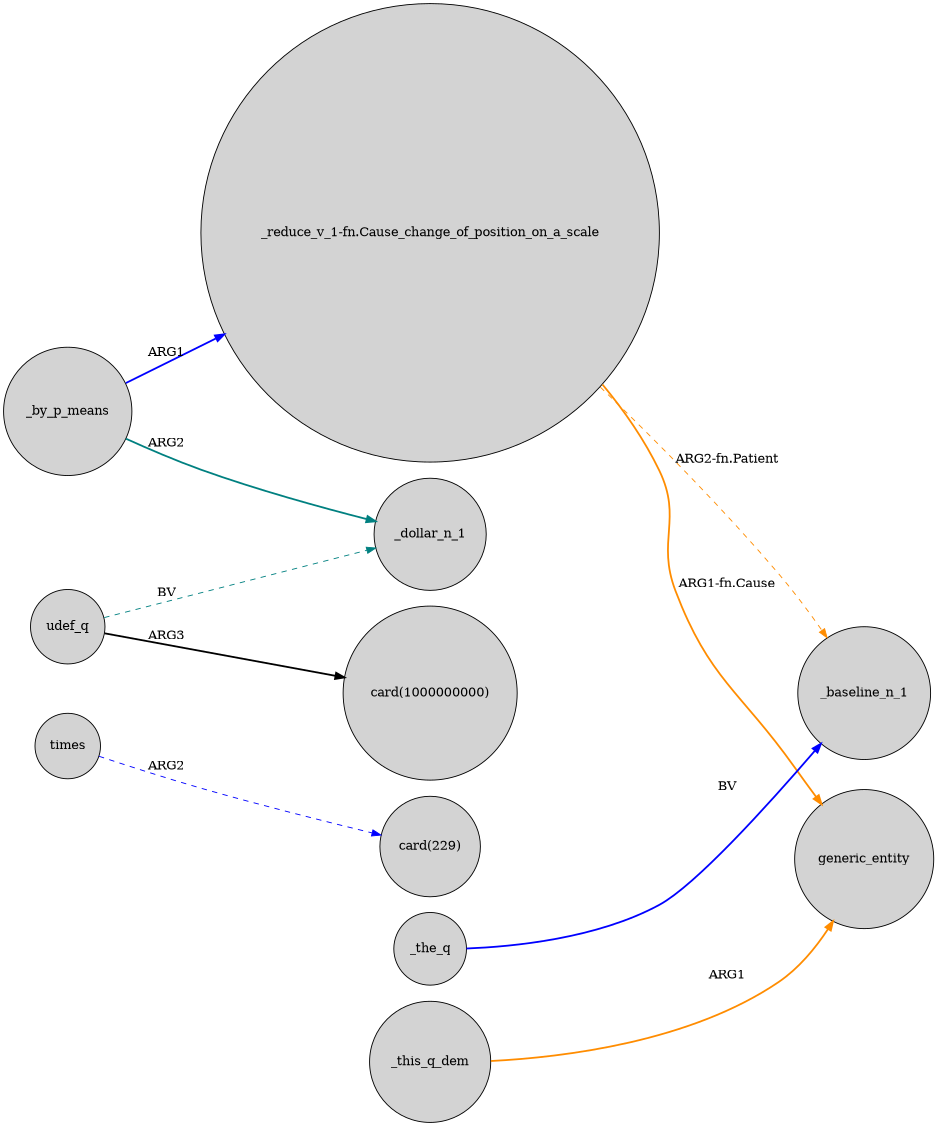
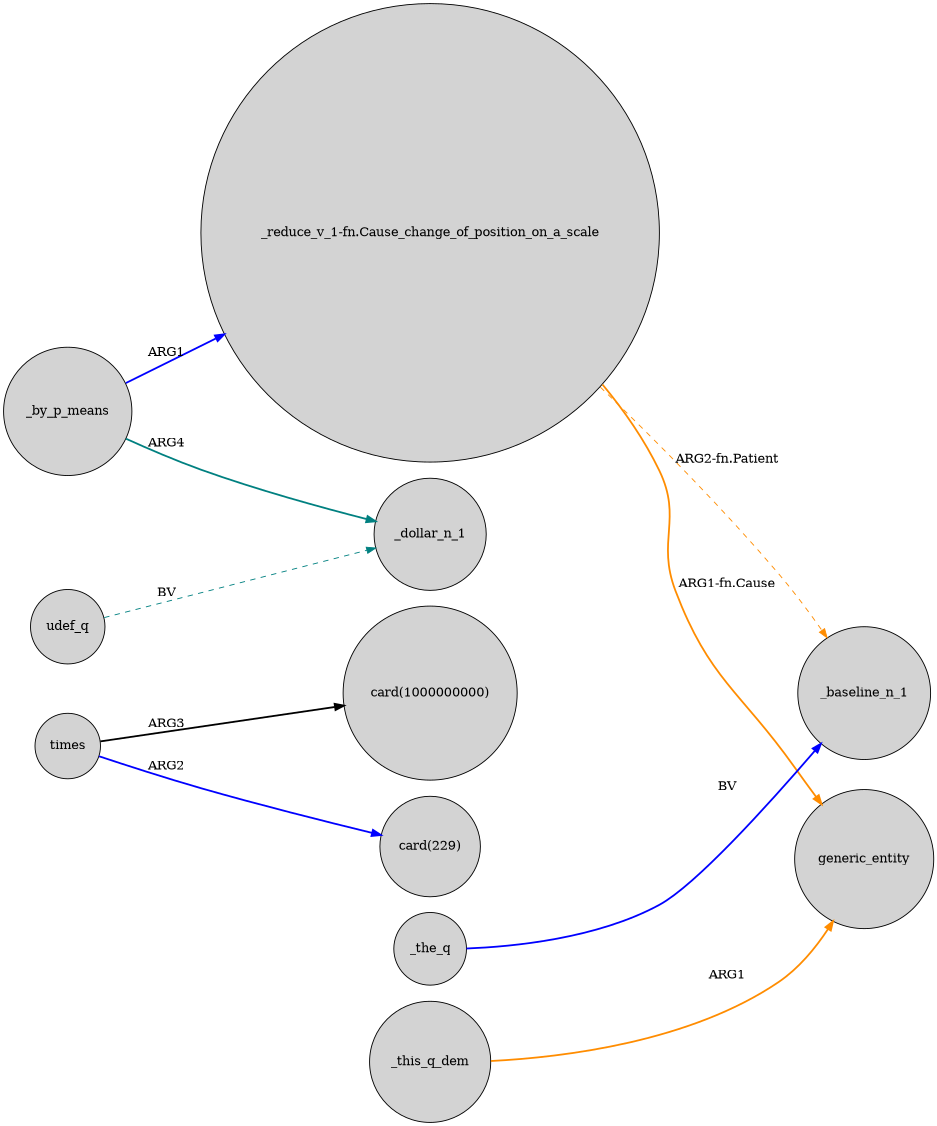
  digraph {
    rankdir=LR
    node [shape=circle style=filled]
    edge [color=blue style=bold]
    _by_p_means
    _dollar_n_1
    "_reduce_v_1-fn.Cause_change_of_position_on_a_scale"
    _baseline_n_1
    generic_entity
    times
    "card(229)"
    "card(1000000000)"
    _the_q
    _this_q_dem
    udef_q
-   _by_p_means -> _dollar_n_1 [color=teal label=ARG2]
+   _by_p_means -> _dollar_n_1 [color=teal label=ARG4]
    _by_p_means -> "_reduce_v_1-fn.Cause_change_of_position_on_a_scale" [label=ARG1]
    "_reduce_v_1-fn.Cause_change_of_position_on_a_scale" -> _baseline_n_1 [color=darkorange label="ARG2-fn.Patient" style=dashed]
    "_reduce_v_1-fn.Cause_change_of_position_on_a_scale" -> generic_entity [color=darkorange label="ARG1-fn.Cause"]
-   times -> "card(229)" [label=ARG2 style=dashed]
-   udef_q -> "card(1000000000)" [color=black label=ARG3]
+   times -> "card(229)" [label=ARG2]
+   times -> "card(1000000000)" [color=black label=ARG3]
    _the_q -> _baseline_n_1 [label=BV]
    _this_q_dem -> generic_entity [color=darkorange label=ARG1]
    udef_q -> _dollar_n_1 [color=teal label=BV style=dashed]
  }
